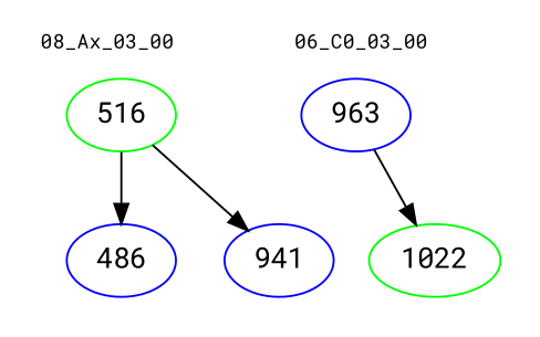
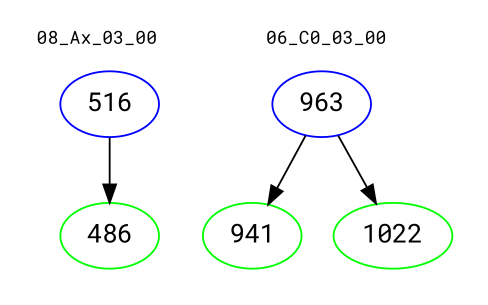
  digraph {
    fontname="Roboto Mono"
    node [color=green fontname="Roboto Mono"]
    edge [color=black fontname="Roboto Mono"]
-   n1 [label=516]
-   n2 [color=blue label=486]
+   n1 [color=blue label=516]
+   n2 [label=486]
    n3 [color=blue label=963]
-   n4 [color=blue label=941]
+   n4 [label=941]
    n5 [label=1022]
    subgraph cluster_1 {
      color=white
      fontsize=10
      label="08_Ax_03_00"
      n1
      n2
    }
    subgraph cluster_2 {
      color=white
      fontsize=10
      label="06_C0_03_00"
      n3
      n4
      n5
    }
    n1 -> n2
-   n1 -> n4
+   n3 -> n4
    n3 -> n5
  }
